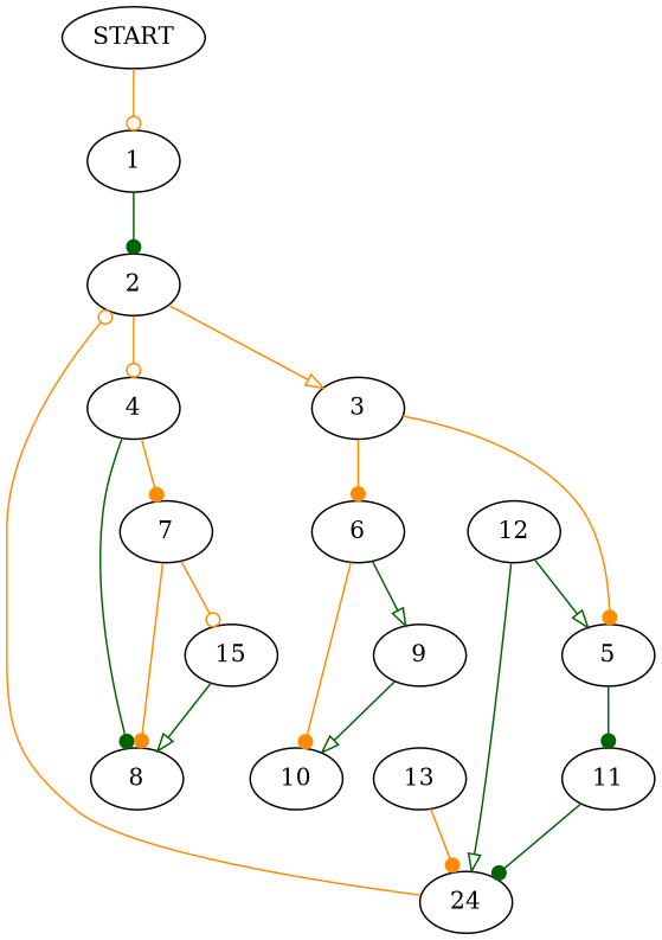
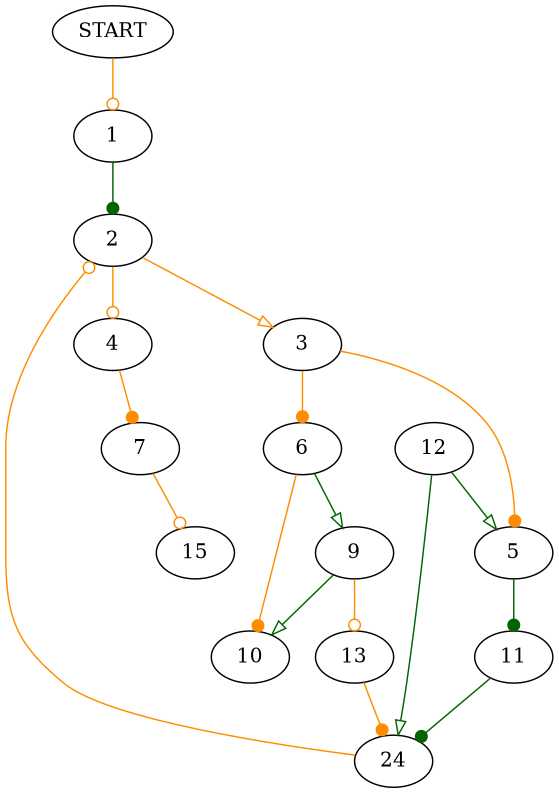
  digraph {
    edge [arrowhead=dot color=darkorange]
    n1 [label=START]
    1
    2
    3
    4
    5
    6
    7
-   8
    11
    9
    10
    15
    n14 [label=24]
    12
    13
    n1 -> 1 [arrowhead=odot]
    1 -> 2 [color=darkgreen]
    2 -> 3 [arrowhead=onormal]
    2 -> 4 [arrowhead=odot]
    3 -> 5
    3 -> 6
    4 -> 7
-   4 -> 8 [color=darkgreen]
    5 -> 11 [color=darkgreen]
    6 -> 9 [arrowhead=onormal color=darkgreen]
    6 -> 10
-   7 -> 8
    7 -> 15 [arrowhead=odot]
    11 -> n14 [color=darkgreen]
    9 -> 10 [arrowhead=onormal color=darkgreen]
-   15 -> 8 [arrowhead=onormal color=darkgreen]
+   9 -> 13 [arrowhead=odot]
    n14 -> 2 [arrowhead=odot]
    12 -> 5 [arrowhead=onormal color=darkgreen]
    12 -> n14 [arrowhead=onormal color=darkgreen]
    13 -> n14
  }
